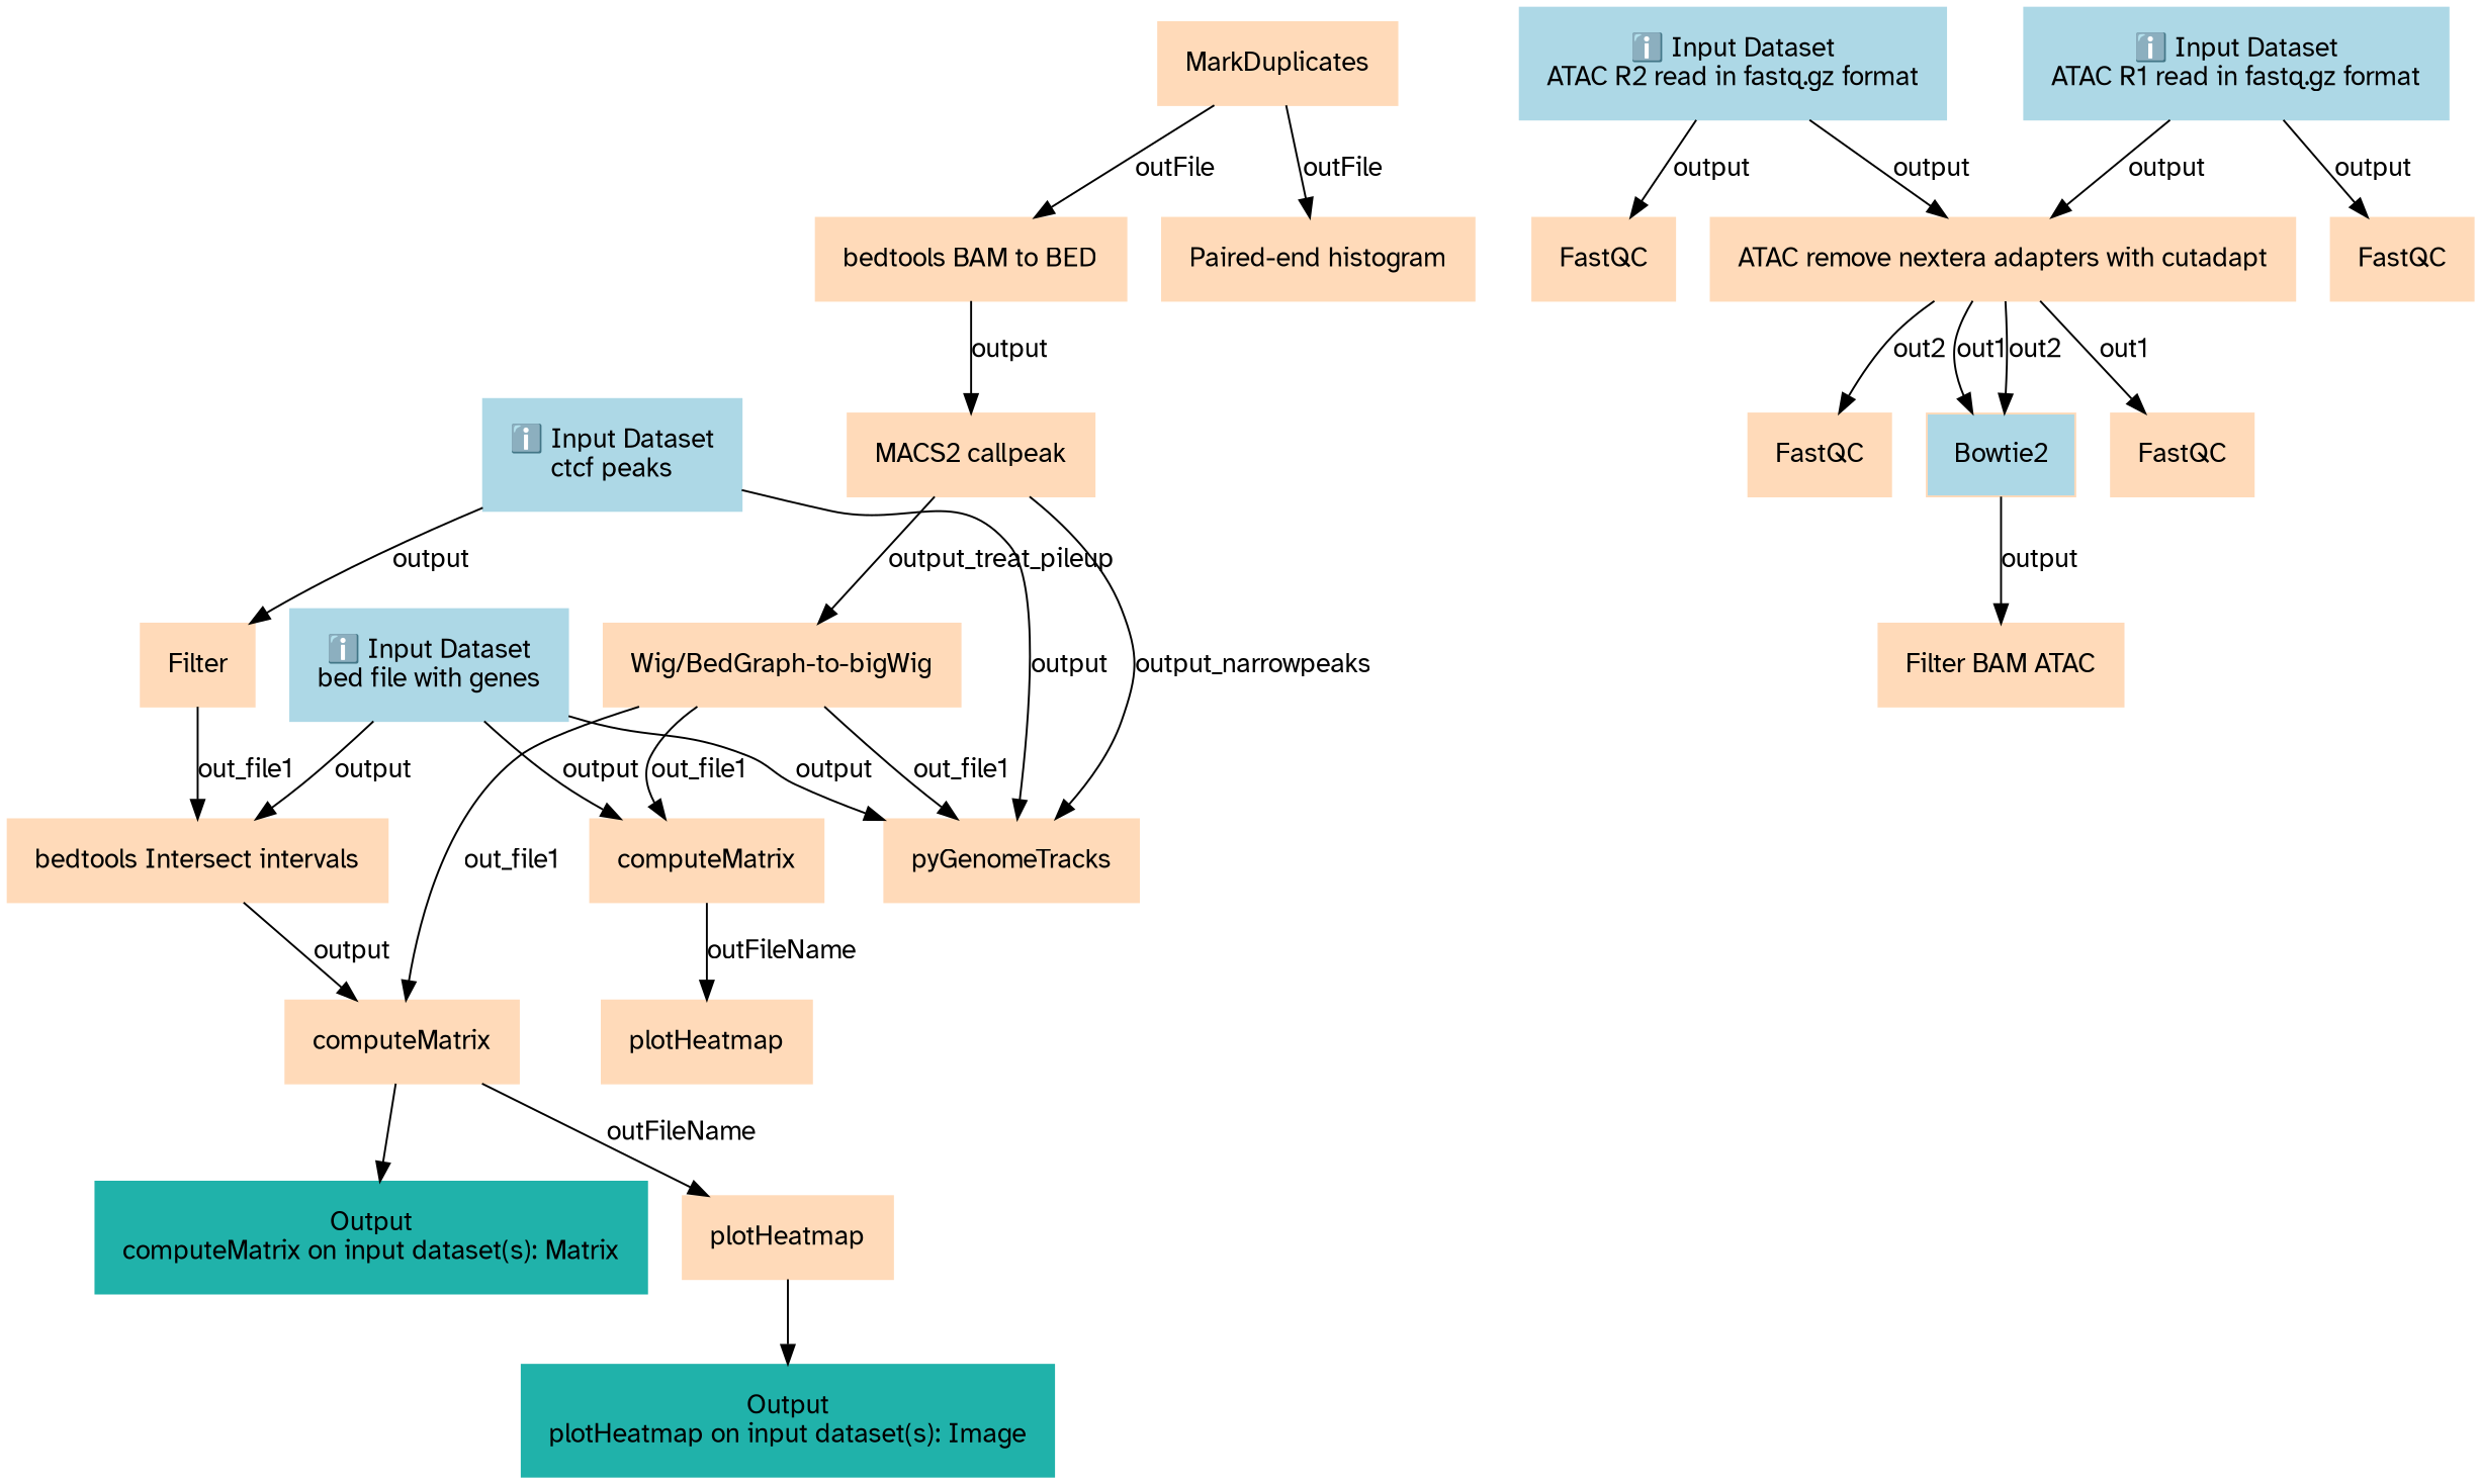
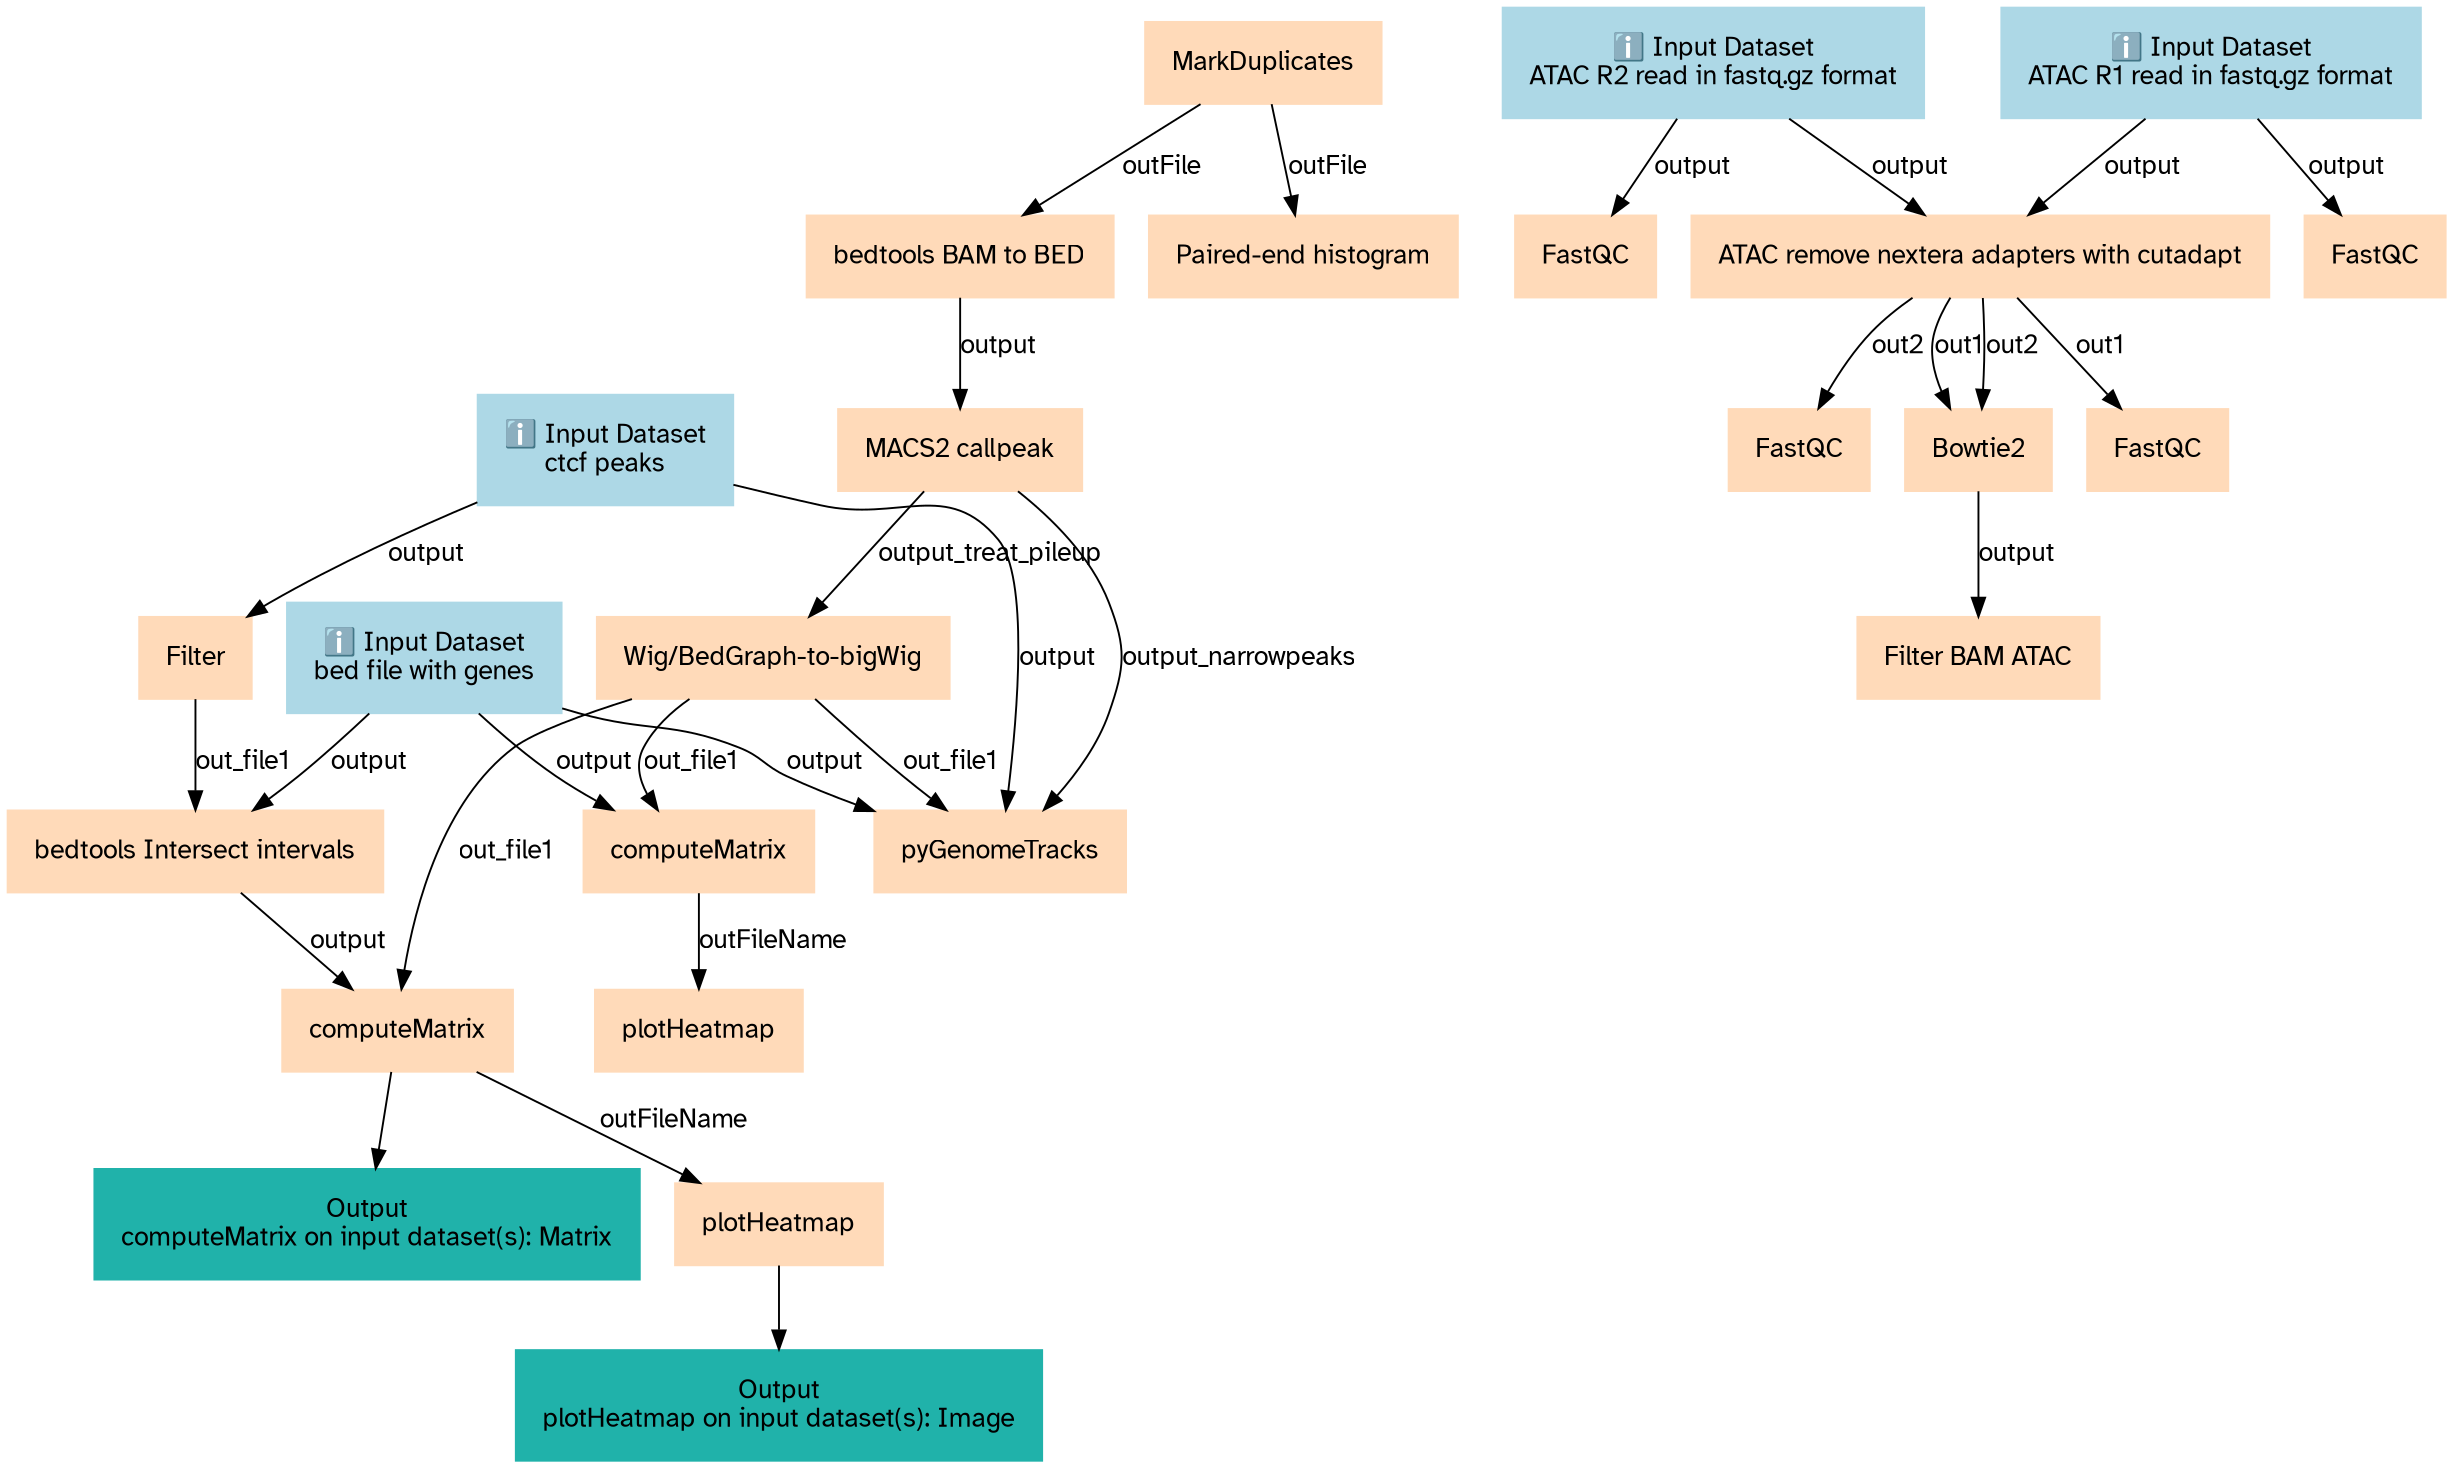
  digraph {
    node [color=peachpuff fontname="Atkinson Hyperlegible" margin="0.2,0.2" shape=box style=filled]
    edge [fontname="Atkinson Hyperlegible"]
    n1 [color=lightblue label="ℹ️ Input Dataset\nbed file with genes"]
    n2 [label="bedtools Intersect intervals"]
    n3 [label=computeMatrix]
    n4 [label=pyGenomeTracks]
    n5 [label=computeMatrix]
    n6 [label=plotHeatmap]
    n7 [color=lightblue label="ℹ️ Input Dataset\nctcf peaks"]
    n8 [label=Filter]
    n9 [color=lightblue label="ℹ️ Input Dataset\nATAC R2 read in fastq.gz format"]
    n10 [label=FastQC]
    n11 [label="ATAC remove nextera adapters with cutadapt"]
    n12 [label=FastQC]
-   n13 [label=Bowtie2 fillcolor=lightblue]
+   n13 [label=Bowtie2]
    n14 [label=FastQC]
    n15 [color=lightblue label="ℹ️ Input Dataset\nATAC R1 read in fastq.gz format"]
    n16 [label=FastQC]
    n17 [label="Filter BAM ATAC"]
    n18 [color=lightseagreen label="Output\ncomputeMatrix on input dataset(s): Matrix"]
    n19 [label=plotHeatmap]
    n20 [label=MarkDuplicates]
    n21 [label="bedtools BAM to BED"]
    n22 [label="Paired-end histogram"]
    n23 [label="MACS2 callpeak"]
    n24 [label="Wig/BedGraph-to-bigWig"]
    n25 [color=lightseagreen label="Output\nplotHeatmap on input dataset(s): Image"]
    n1 -> n2 [label=output]
    n1 -> n3 [label=output]
    n1 -> n4 [label=output]
    n2 -> n5 [label=output]
    n3 -> n6 [label=outFileName]
    n5 -> n18
    n5 -> n19 [label=outFileName]
    n7 -> n4 [label=output]
    n7 -> n8 [label=output]
    n8 -> n2 [label=out_file1]
    n9 -> n10 [label=output]
    n9 -> n11 [label=output]
    n11 -> n12 [label=out2]
    n11 -> n13 [label=out1]
    n11 -> n13 [label=out2]
    n11 -> n14 [label=out1]
    n13 -> n17 [label=output]
    n15 -> n11 [label=output]
    n15 -> n16 [label=output]
    n19 -> n25
    n20 -> n21 [label=outFile]
    n20 -> n22 [label=outFile]
    n21 -> n23 [label=output]
    n23 -> n4 [label=output_narrowpeaks]
    n23 -> n24 [label=output_treat_pileup]
    n24 -> n3 [label=out_file1]
    n24 -> n4 [label=out_file1]
    n24 -> n5 [label=out_file1]
  }
